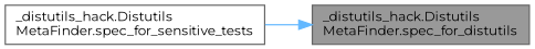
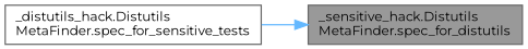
  digraph {
    rankdir=RL
    fontname=Montserrat
    node [fontname=Montserrat fontsize=10 shape=box style=filled]
-   n1 [color=gray40 fillcolor=grey60 fontcolor=black height=0.2 label="_distutils_hack.Distutils\lMetaFinder.spec_for_distutils" width=0.4]
+   n1 [color=gray40 fillcolor=grey60 fontcolor=black height=0.2 label="_sensitive_hack.Distutils\lMetaFinder.spec_for_distutils" width=0.4]
    n2 [color=grey40 fillcolor=white height=0.2 label="_distutils_hack.Distutils\lMetaFinder.spec_for_sensitive_tests" width=0.4]
    n1 -> n2 [color=steelblue1 dir=back fontname=Montserrat fontsize=10 labelfontname=Helvetica labelfontsize=10 style=solid]
  }
